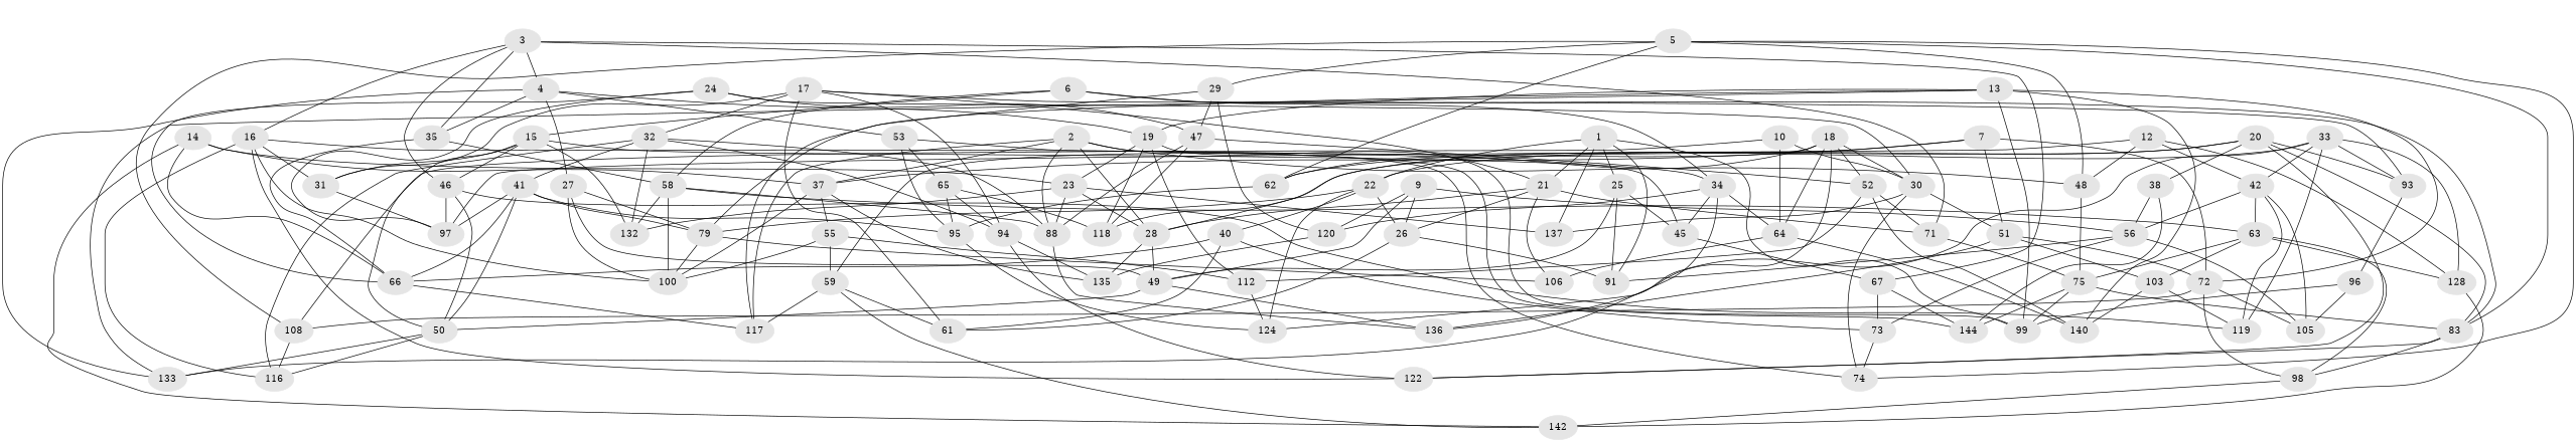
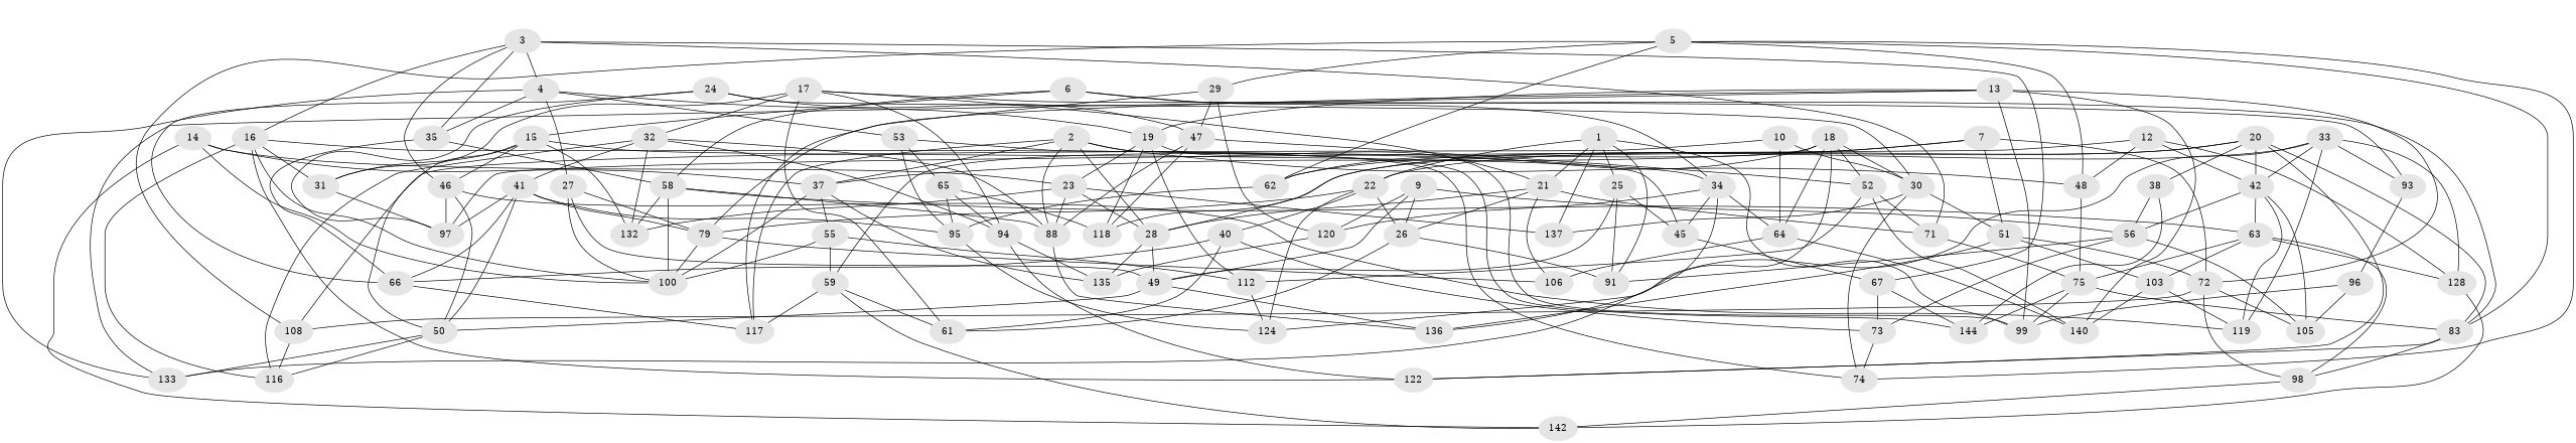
  graph {
    node [color=gray90 style=filled]
    1 [super="+86"]
    21 [super="+43"]
    22 [super="+39"]
    25
    91
    99 [super="+141"]
    137
    28 [super="+109"]
    71
    26 [super="+129"]
    106
    79 [super="+87"]
    40
    124
    49 [super="+121"]
    45
    2 [super="+8"]
    37 [super="+115"]
    48
    88 [super="+131"]
    117
    144
    135
    100 [super="+110"]
    55
    75 [super="+138"]
    136
    3 [super="+107"]
    4 [super="+84"]
    16 [super="+89"]
    35
    46 [super="+68"]
    67
    19 [super="+44"]
    27
    53 [super="+80"]
    133
    31
    116
    122
    58 [super="+92"]
    66 [super="+77"]
    97 [super="+130"]
    50 [super="+54"]
    119
    73
    23 [super="+139"]
    112
    118
    74
    95 [super="+111"]
    65
    5 [super="+11"]
    29
    62
    83 [super="+102"]
    108
    120
    47 [super="+69"]
    98
    15 [super="+36"]
    34 [super="+81"]
    132
    6
    64 [super="+123"]
    63 [super="+85"]
    7
    51 [super="+82"]
    72 [super="+90"]
    103
    105
    61
    9
    56 [super="+125"]
    30 [super="+60"]
    10
    140
    42 [super="+78"]
    12
    128
    142
    13 [super="+126"]
    14
    17 [super="+134"]
    32 [super="+143"]
    93
    94 [super="+113"]
    41 [super="+101"]
    96
    18 [super="+57"]
    52 [super="+76"]
    59 [super="+114"]
    20 [super="+70"]
    38
    24
    33 [super="+127"]
    1 -- 21
    1 -- 22
    1 -- 25
    1 -- 91
    1 -- 99
    1 -- 137
    21 -- 28
    21 -- 71
    21 -- 26
    21 -- 106
    22 -- 26
    22 -- 79
    22 -- 40
    22 -- 124
    25 -- 91
    25 -- 49
    25 -- 45
    28 -- 49
    28 -- 135
    71 -- 75
    26 -- 91
    26 -- 61
    79 -- 106
    79 -- 100
    40 -- 66
    40 -- 73
    40 -- 61
    49 -- 136
    49 -- 50
    45 -- 67
    2 -- 28
    2 -- 37
    2 -- 48
    2 -- 88
    2 -- 117
    2 -- 144
    37 -- 135
    37 -- 100
    37 -- 55
    48 -- 75
    88 -- 136
    55 -- 100
    55 -- 112
    55 -- 59
    75 -- 99
    75 -- 144
    75 -- 83
    3 -- 71
    3 -- 4
    3 -- 16
    3 -- 35
    3 -- 46
    3 -- 67
    4 -- 35
    4 -- 19
    4 -- 27
    4 -- 53
    4 -- 133
    16 -- 45
    16 -- 100
    16 -- 31
    16 -- 116
    16 -- 122
    35 -- 58
    35 -- 66
    46 -- 97 [weight=2]
    46 -- 50
    46 -- 119
    67 -- 144
    67 -- 73
    19 -- 99
    19 -- 23
    19 -- 112
    19 -- 118
    27 -- 79
    27 -- 49
    27 -- 100
    53 -- 74
    53 -- 95
    53 -- 65
    31 -- 97
    58 -- 88
    58 -- 100
    58 -- 132
    58 -- 63
    66 -- 117
    50 -- 133
    50 -- 116
    73 -- 74
    23 -- 137
    23 -- 28
    23 -- 88
    23 -- 132
    112 -- 124
    95 -- 124
    65 -- 118
    65 -- 95
    65 -- 94
    5 -- 48
    5 -- 74
    5 -- 29
    5 -- 62
    5 -- 83
    5 -- 108
    29 -- 117
    29 -- 120
    29 -- 47
    62 -- 95
    83 -- 122
    83 -- 98
    108 -- 116
    120 -- 135
    47 -- 88
    47 -- 118
    47 -- 52 [weight=2]
    98 -- 142
    15 -- 46
    15 -- 31
    15 -- 50
    15 -- 34
    15 -- 132
    34 -- 45
    34 -- 133
    34 -- 120
    34 -- 64
    6 -- 58
    6 -- 83
    6 -- 15
    6 -- 34
    64 -- 106
    64 -- 140
    63 -- 75
    63 -- 98
    63 -- 103
    63 -- 128
    7 -- 28
    7 -- 37
    7 -- 51
    7 -- 72
    51 -- 136
    51 -- 72
    51 -- 103
    72 -- 108
    72 -- 98
    72 -- 105
    103 -- 119
    103 -- 140
    9 -- 26
    9 -- 49
    9 -- 120
    9 -- 56
    56 -- 91
    56 -- 73
    56 -- 105
    30 -- 137
    30 -- 74
    30 -- 51
    10 -- 108
    10 -- 64 [weight=2]
    10 -- 30
    42 -- 119
    42 -- 63
    42 -- 105
    42 -- 56
    12 -- 48
    12 -- 97
    12 -- 42
    12 -- 128
    128 -- 142
    13 -- 99
    13 -- 79
    13 -- 19
    13 -- 133
    13 -- 72
    13 -- 140
    14 -- 37
-   14 -- 66
+   14 -- 100
    14 -- 23
    14 -- 142
    17 -- 21
    17 -- 31
    17 -- 61
    17 -- 32
    17 -- 93
    17 -- 94
    32 -- 88
    32 -- 116
    32 -- 132
    32 -- 94
    32 -- 41
    93 -- 96
    94 -- 135
    94 -- 122
    41 -- 79
    41 -- 66
    41 -- 97
    41 -- 50
    41 -- 95
    96 -- 99 [weight=2]
    96 -- 105
    18 -- 136
    18 -- 62
    18 -- 64
    18 -- 30
    18 -- 52
    18 -- 59
    52 -- 71
    52 -- 112
    52 -- 140
    59 -- 117
    59 -- 61
    59 -- 142
    20 -- 22
    20 -- 122
    20 -- 62
    20 -- 83
-   20 -- 93
+   20 -- 42
    20 -- 38
    38 -- 144
    38 -- 56
    24 -- 66
    24 -- 97
    24 -- 47
    24 -- 30
    33 -- 124
    33 -- 119
    33 -- 118
    33 -- 42
    33 -- 128
    33 -- 93
  }
